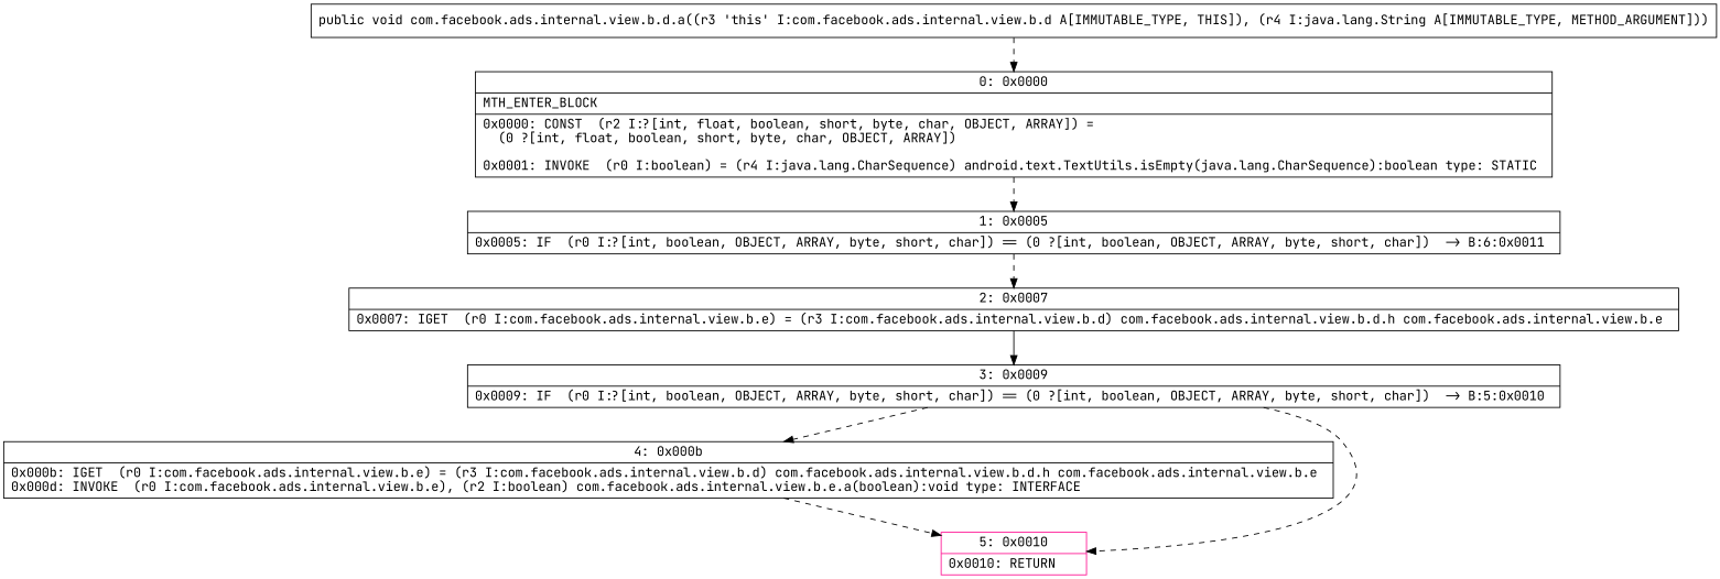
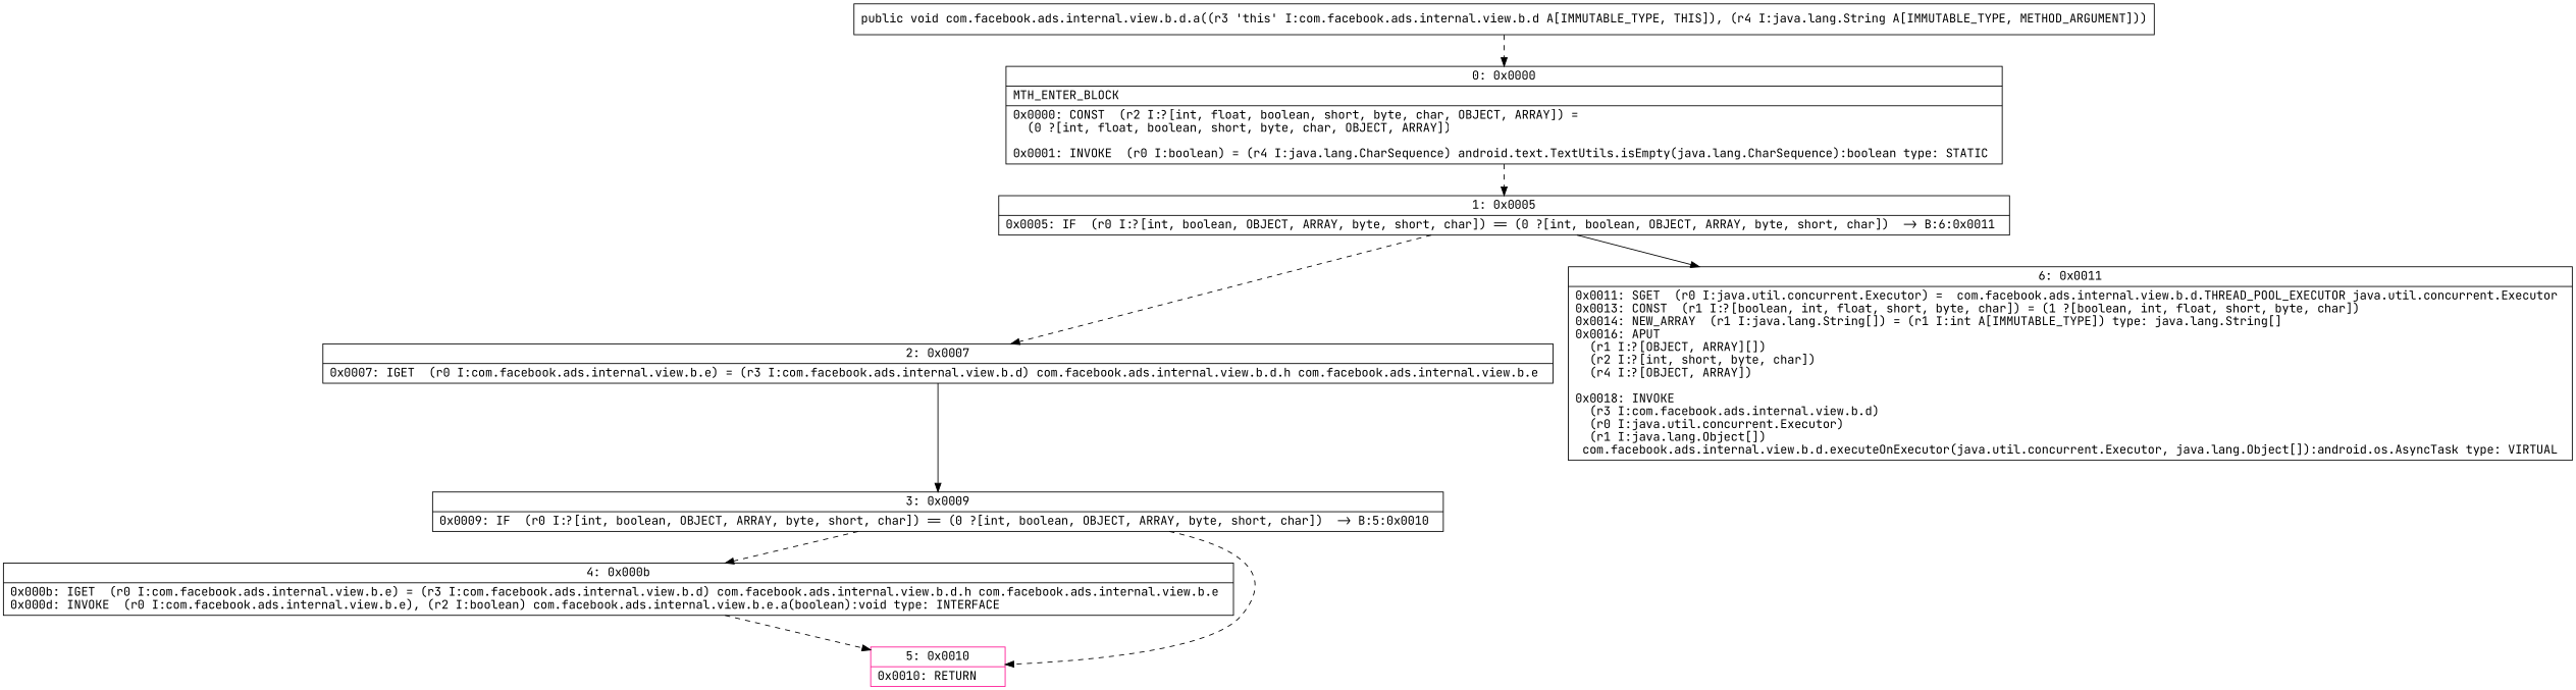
  digraph {
    fontname="JetBrains Mono"
    node [color=black fontname="JetBrains Mono" shape=record]
    edge [fontname="JetBrains Mono" style=dashed]
    n1 [label="{0\:\ 0x0000|MTH_ENTER_BLOCK\l|0x0000: CONST  (r2 I:?[int, float, boolean, short, byte, char, OBJECT, ARRAY]) = \l  (0 ?[int, float, boolean, short, byte, char, OBJECT, ARRAY])\l \l0x0001: INVOKE  (r0 I:boolean) = (r4 I:java.lang.CharSequence) android.text.TextUtils.isEmpty(java.lang.CharSequence):boolean type: STATIC \l}"]
    n2 [label="{1\:\ 0x0005|0x0005: IF  (r0 I:?[int, boolean, OBJECT, ARRAY, byte, short, char]) == (0 ?[int, boolean, OBJECT, ARRAY, byte, short, char])  \-\> B:6:0x0011 \l}"]
    n3 [label="{2\:\ 0x0007|0x0007: IGET  (r0 I:com.facebook.ads.internal.view.b.e) = (r3 I:com.facebook.ads.internal.view.b.d) com.facebook.ads.internal.view.b.d.h com.facebook.ads.internal.view.b.e \l}"]
+   n4 [label="{6\:\ 0x0011|0x0011: SGET  (r0 I:java.util.concurrent.Executor) =  com.facebook.ads.internal.view.b.d.THREAD_POOL_EXECUTOR java.util.concurrent.Executor \l0x0013: CONST  (r1 I:?[boolean, int, float, short, byte, char]) = (1 ?[boolean, int, float, short, byte, char]) \l0x0014: NEW_ARRAY  (r1 I:java.lang.String[]) = (r1 I:int A[IMMUTABLE_TYPE]) type: java.lang.String[] \l0x0016: APUT  \l  (r1 I:?[OBJECT, ARRAY][])\l  (r2 I:?[int, short, byte, char])\l  (r4 I:?[OBJECT, ARRAY])\l \l0x0018: INVOKE  \l  (r3 I:com.facebook.ads.internal.view.b.d)\l  (r0 I:java.util.concurrent.Executor)\l  (r1 I:java.lang.Object[])\l com.facebook.ads.internal.view.b.d.executeOnExecutor(java.util.concurrent.Executor, java.lang.Object[]):android.os.AsyncTask type: VIRTUAL \l}"]
    n5 [label="{3\:\ 0x0009|0x0009: IF  (r0 I:?[int, boolean, OBJECT, ARRAY, byte, short, char]) == (0 ?[int, boolean, OBJECT, ARRAY, byte, short, char])  \-\> B:5:0x0010 \l}"]
    n6 [label="{4\:\ 0x000b|0x000b: IGET  (r0 I:com.facebook.ads.internal.view.b.e) = (r3 I:com.facebook.ads.internal.view.b.d) com.facebook.ads.internal.view.b.d.h com.facebook.ads.internal.view.b.e \l0x000d: INVOKE  (r0 I:com.facebook.ads.internal.view.b.e), (r2 I:boolean) com.facebook.ads.internal.view.b.e.a(boolean):void type: INTERFACE \l}"]
    n7 [color=deeppink label="{5\:\ 0x0010|0x0010: RETURN   \l}"]
    n8 [label="{public void com.facebook.ads.internal.view.b.d.a((r3 'this' I:com.facebook.ads.internal.view.b.d A[IMMUTABLE_TYPE, THIS]), (r4 I:java.lang.String A[IMMUTABLE_TYPE, METHOD_ARGUMENT])) }"]
    n1 -> n2
    n2 -> n3
+   n2 -> n4 [style=solid]
    n3 -> n5 [style=solid]
    n5 -> n6
    n5 -> n7
    n6 -> n7
    n8 -> n1
  }
